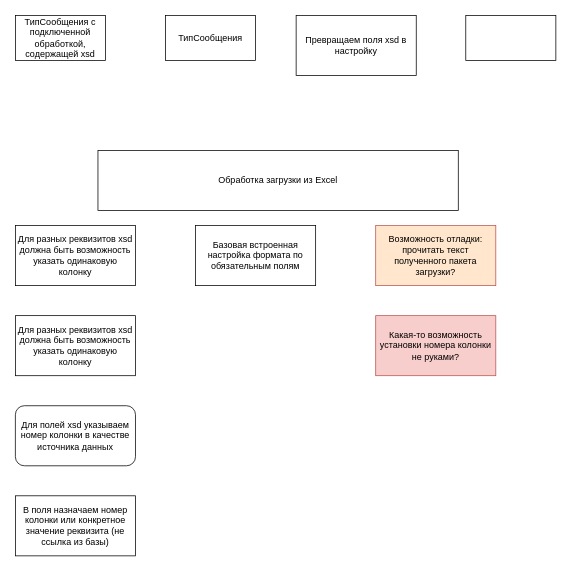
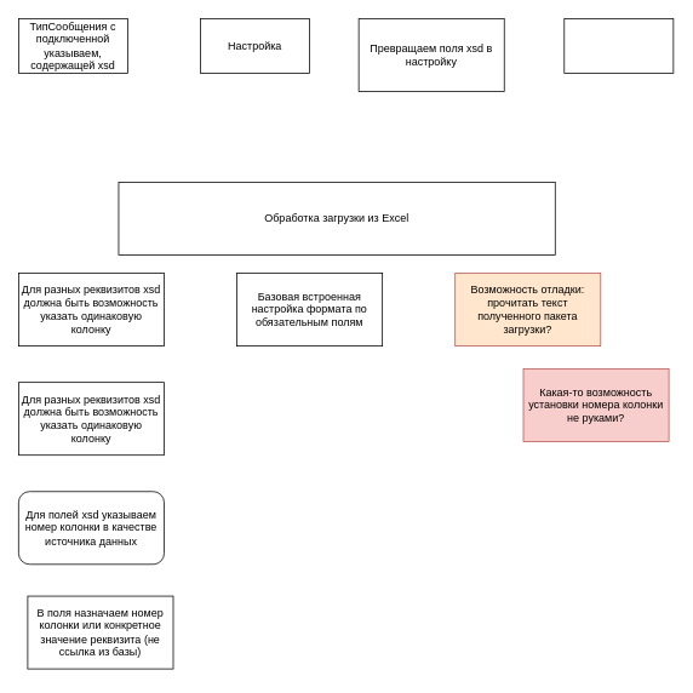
  <mxCell id="0" />
  <mxCell id="1" parent="0" />
- <mxCell id="2" value="ТипСообщения с подключенной обработкой, содержащей xsd" style="rounded=0;whiteSpace=wrap;html=1;" vertex="1" parent="1"><mxGeometry x="20" y="20" width="120" height="60" as="geometry" /></mxCell>
- <mxCell id="3" value="ТипСообщения" style="rounded=0;whiteSpace=wrap;html=1;" vertex="1" parent="1"><mxGeometry x="220" y="20" width="120" height="60" as="geometry" /></mxCell>
+ <mxCell id="2" value="ТипСообщения с подключенной указываем, содержащей xsd" style="rounded=0;whiteSpace=wrap;html=1;" vertex="1" parent="1"><mxGeometry x="20" y="20" width="120" height="60" as="geometry" /></mxCell>
+ <mxCell id="3" value="Настройка" style="rounded=0;whiteSpace=wrap;html=1;" vertex="1" parent="1"><mxGeometry x="220" y="20" width="120" height="60" as="geometry" /></mxCell>
  <mxCell id="4" value="Превращаем поля xsd в настройку" style="rounded=0;whiteSpace=wrap;html=1;" vertex="1" parent="1"><mxGeometry x="394" y="20" width="160" height="80" as="geometry" /></mxCell>
  <mxCell id="5" value="" style="rounded=0;whiteSpace=wrap;html=1;" vertex="1" parent="1"><mxGeometry x="620" y="20" width="120" height="60" as="geometry" /></mxCell>
  <mxCell id="6" value="Обработка загрузки из Excel" style="rounded=0;whiteSpace=wrap;html=1;" vertex="1" parent="1"><mxGeometry x="130" y="200" width="480" height="80" as="geometry" /></mxCell>
  <mxCell id="7" value="Для разных реквизитов xsd должна быть возможность указать одинаковую колонку" style="rounded=0;whiteSpace=wrap;html=1;" vertex="1" parent="1"><mxGeometry x="20" y="420" width="160" height="80" as="geometry" /></mxCell>
  <mxCell id="8" value="Для полей xsd указываем номер колонки в качестве источника данных" style="whiteSpace=wrap;html=1;rounded=1;" vertex="1" parent="1"><mxGeometry x="20" y="540" width="160" height="80" as="geometry" /></mxCell>
  <mxCell id="9" value="Возможность отладки: прочитать текст полученного пакета загрузки?" style="rounded=0;whiteSpace=wrap;html=1;fillColor=#ffe6cc;strokeColor=#b85450;" vertex="1" parent="1"><mxGeometry x="500" y="300" width="160" height="80" as="geometry" /></mxCell>
- <mxCell id="10" value="Какая-то возможность установки номера колонки не руками?" style="rounded=0;whiteSpace=wrap;html=1;fillColor=#f8cecc;strokeColor=#b85450;" vertex="1" parent="1"><mxGeometry x="500" y="420" width="160" height="80" as="geometry" /></mxCell>
+ <mxCell id="10" value="Какая-то возможность установки номера колонки не руками?" style="rounded=0;whiteSpace=wrap;html=1;fillColor=#f8cecc;strokeColor=#b85450;" vertex="1" parent="1"><mxGeometry x="575" y="405" width="160" height="80" as="geometry" /></mxCell>
  <mxCell id="11" value="Для разных реквизитов xsd должна быть возможность указать одинаковую колонку" style="rounded=0;whiteSpace=wrap;html=1;" vertex="1" parent="1"><mxGeometry x="20" y="300" width="160" height="80" as="geometry" /></mxCell>
  <mxCell id="12" value="Базовая встроенная настройка формата по обязательным полям" style="rounded=0;whiteSpace=wrap;html=1;" vertex="1" parent="1"><mxGeometry x="260" y="300" width="160" height="80" as="geometry" /></mxCell>
- <mxCell id="13" value="В поля назначаем номер колонки или конкретное значение реквизита (не ссылка из базы)" style="rounded=0;whiteSpace=wrap;html=1;" vertex="1" parent="1"><mxGeometry x="20" y="660" width="160" height="80" as="geometry" /></mxCell>
+ <mxCell id="13" value="В поля назначаем номер колонки или конкретное значение реквизита (не ссылка из базы)" style="rounded=0;whiteSpace=wrap;html=1;" vertex="1" parent="1"><mxGeometry x="30" y="655" width="160" height="80" as="geometry" /></mxCell>
